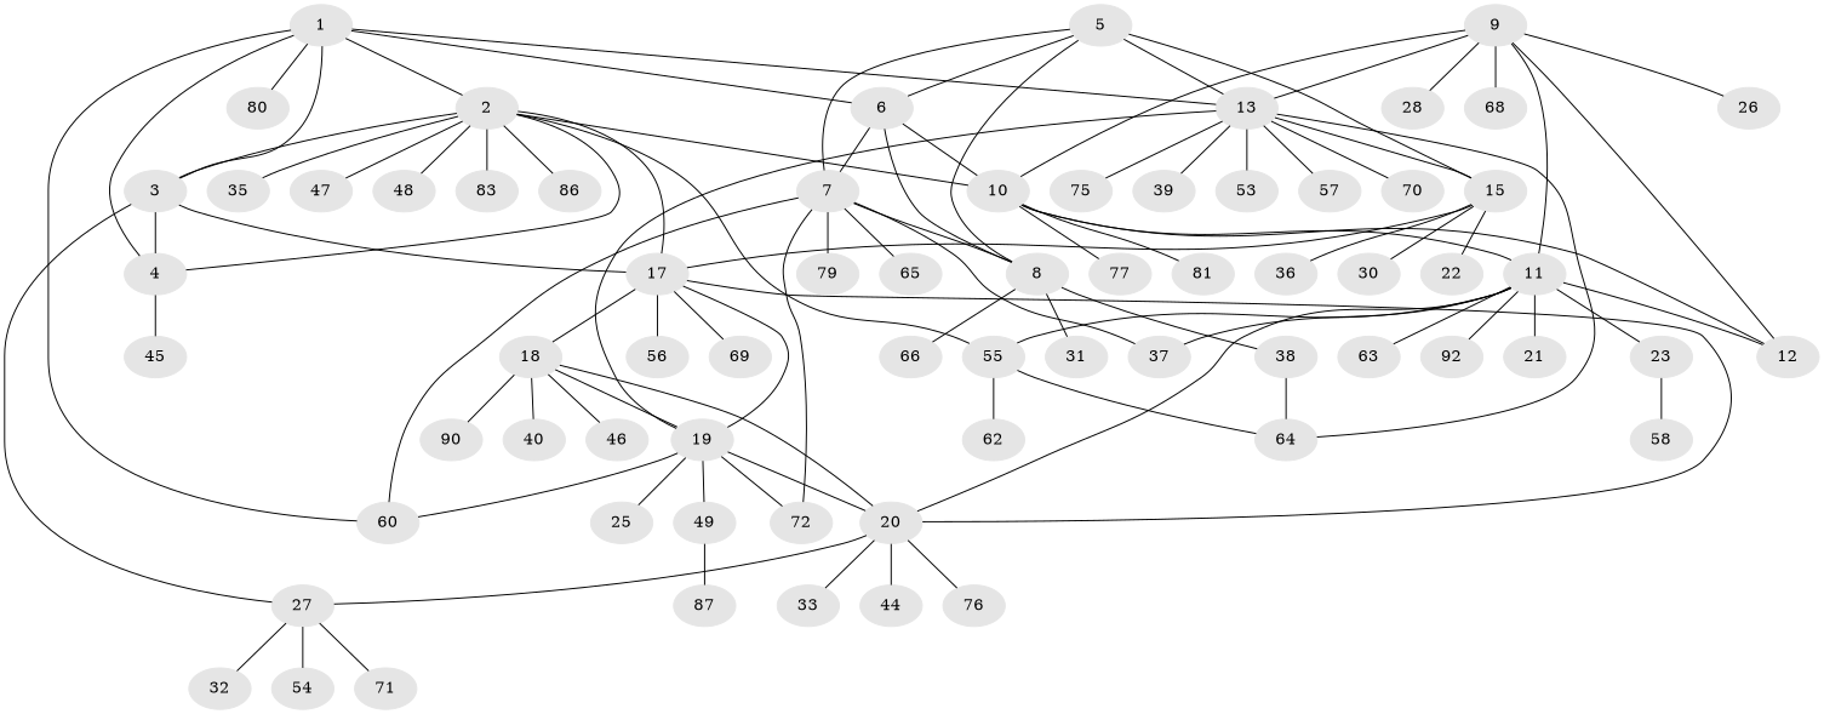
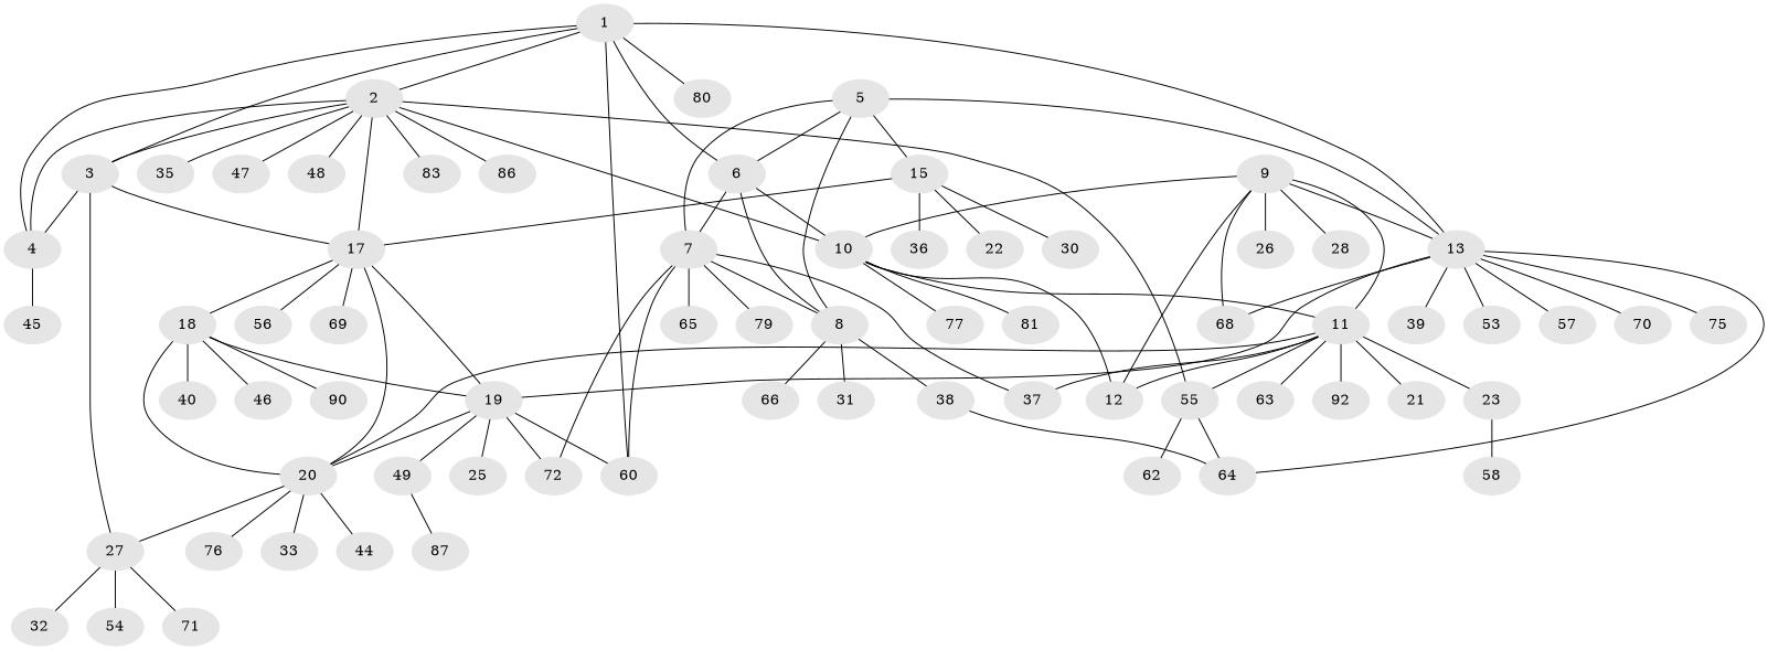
  graph {
    node [color=gray90 style=filled]
    1 [super="+89"]
    2 [super="+88"]
    3 [super="+50"]
    4 [super="+24"]
    6 [super="+52"]
    13 [super="+14"]
    60 [super="+80"]
    n8 [label=80]
    10 [super="+43"]
    17 [super="+78"]
    35
    47
    48
    55 [super="+67"]
    83
    86
    27 [super="+42"]
    45
    7 [super="+34"]
    8 [super="+29"]
    15
    19 [super="+51"]
    39 [super="+91"]
    53
    57
    64
    70
    75
    11 [super="+74"]
    12
    77
    81
    20 [super="+41"]
    18 [super="+59"]
    56
    69
    62
    32
    54
    71
    5 [super="+16"]
    37
    65
    79
    72
    31
    38
    66
    22
    30
    36 [super="+61"]
    25
    49
    9 [super="+82"]
    26
    28
    68
    21
    23
    63
    92
    33 [super="+73"]
    44
    76
    58
    40 [super="+84"]
    46
    90
    87
    1 -- 2
    1 -- 3
    1 -- 4
    1 -- 6
    1 -- 13
    1 -- 60
    1 -- n8
    2 -- 3
    2 -- 4
    2 -- 10
    2 -- 17
    2 -- 35
    2 -- 47
    2 -- 48
    2 -- 55
    2 -- 83
    2 -- 86
    3 -- 4
    3 -- 17
    3 -- 27
    4 -- 45
    6 -- 10
    6 -- 7
    6 -- 8
-   13 -- 15 [weight=2]
+   13 -- 68 [weight=2]
    13 -- 19
    13 -- 39
    13 -- 53
    13 -- 57
    13 -- 64
    13 -- 70
    13 -- 75
    10 -- 11
    10 -- 12
    10 -- 77
    10 -- 81
    17 -- 19
    17 -- 20
    17 -- 18
    17 -- 56
    17 -- 69
    55 -- 64
    55 -- 62
    27 -- 32
    27 -- 54
    27 -- 71
    7 -- 60
    7 -- 8
    7 -- 37
    7 -- 65
    7 -- 79
    7 -- 72
    8 -- 31
    8 -- 38
    8 -- 66
    15 -- 17
    15 -- 22
    15 -- 30
    15 -- 36
    19 -- 60
    19 -- 20
    19 -- 72
    19 -- 25
    19 -- 49
    11 -- 55
    11 -- 12
    11 -- 20
    11 -- 37
    11 -- 21
    11 -- 23
    11 -- 63
    11 -- 92
    20 -- 27
    20 -- 33
    20 -- 44
    20 -- 76
    18 -- 19
    18 -- 20
    18 -- 40
    18 -- 46
    18 -- 90
    5 -- 6
    5 -- 13 [weight=2]
    5 -- 7
    5 -- 8
    5 -- 15
    38 -- 64
    49 -- 87
    9 -- 13
    9 -- 10
    9 -- 11
    9 -- 12
    9 -- 26
    9 -- 28
    9 -- 68
    23 -- 58
  }
